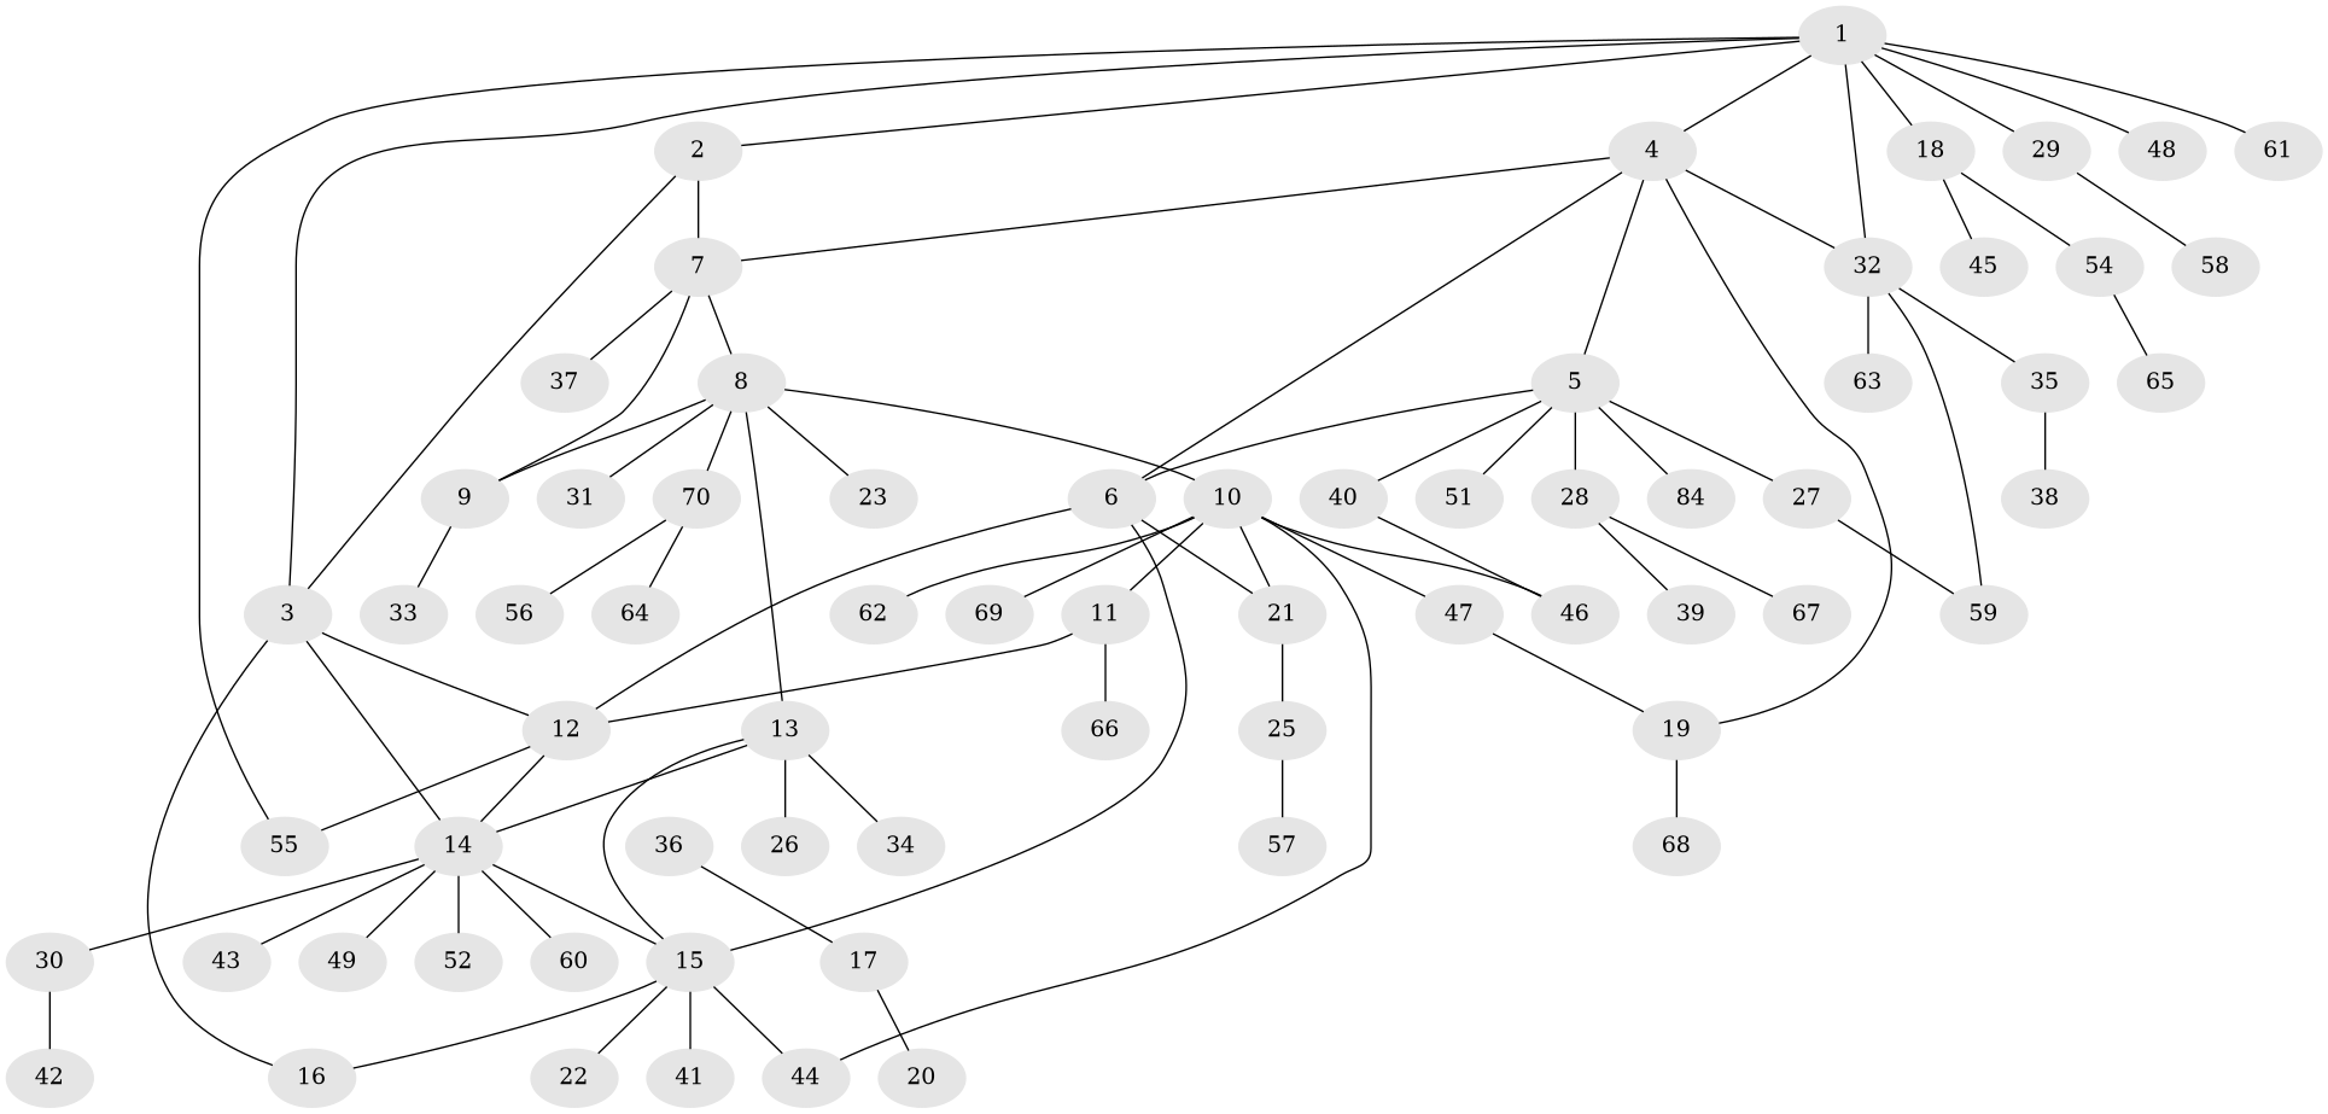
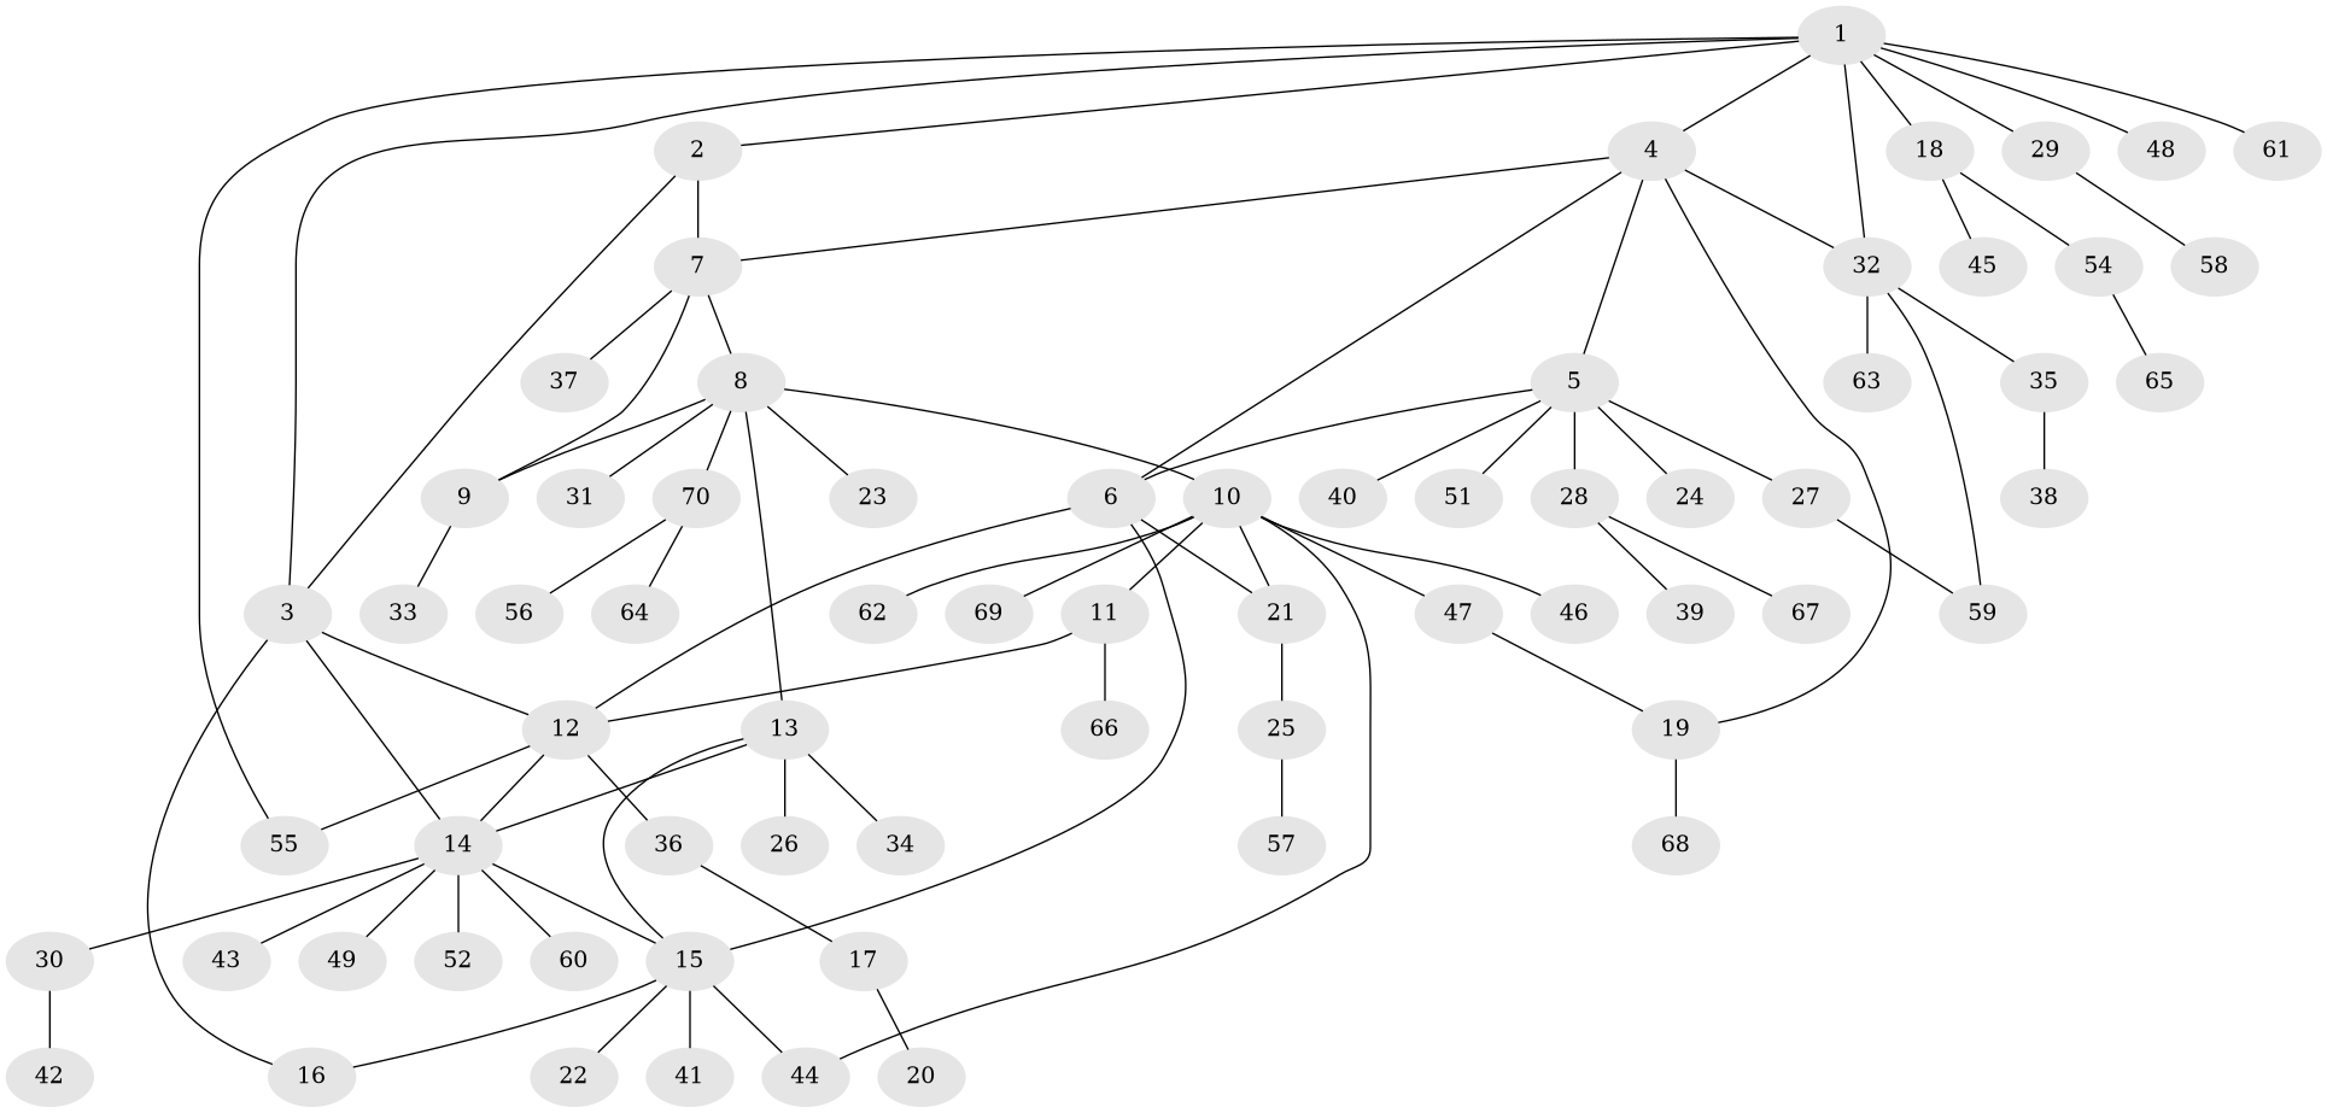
  graph {
    node [color=gray90 style=filled]
    1
    2
    3
    4
    18
    29
    32
    48
    55
    61
    7
    12
    14
    16
    5
    6
    19
    45
    54
    58
    59
    35
    63
    8
    9
    37
    36
    15
    30
    43
    49
    52
    60
-   24 [label=84]
+   24
    27
    28
    40
    51
    21
    68
    39
    67
    46
    44
    22
    41
    10
    13
    23
    31
    n51 [label=70]
    33
    11
    47
    62
    69
    26
    34
    56
    64
    25
    66
    17
    20
    42
    65
    57
    38
    1 -- 2
    1 -- 3
    1 -- 4
    1 -- 18
    1 -- 29
    1 -- 32
    1 -- 48
    1 -- 55
    1 -- 61
    2 -- 3
    2 -- 7
    3 -- 12
    3 -- 14
    3 -- 16
    4 -- 32
    4 -- 7
    4 -- 5
    4 -- 6
    4 -- 19
    18 -- 45
    18 -- 54
    29 -- 58
    32 -- 59
    32 -- 35
    32 -- 63
    7 -- 8
    7 -- 9
    7 -- 37
    12 -- 55
    12 -- 14
+   12 -- 36
    14 -- 15
    14 -- 30
    14 -- 43
    14 -- 49
    14 -- 52
    14 -- 60
    5 -- 6
    5 -- 24
    5 -- 27
    5 -- 28
    5 -- 40
    5 -- 51
    6 -- 12
    6 -- 15
    6 -- 21
    19 -- 68
    54 -- 65
    35 -- 38
    8 -- 9
    8 -- 10
    8 -- 13
    8 -- 23
    8 -- 31
    8 -- n51
    9 -- 33
    36 -- 17
    15 -- 16
    15 -- 44
    15 -- 22
    15 -- 41
    30 -- 42
    27 -- 59
    28 -- 39
    28 -- 67
-   40 -- 46
    21 -- 25
    10 -- 21
    10 -- 46
    10 -- 44
    10 -- 11
    10 -- 47
    10 -- 62
    10 -- 69
    13 -- 14
    13 -- 15
    13 -- 26
    13 -- 34
    n51 -- 56
    n51 -- 64
    11 -- 12
    11 -- 66
    47 -- 19
    25 -- 57
    17 -- 20
  }
